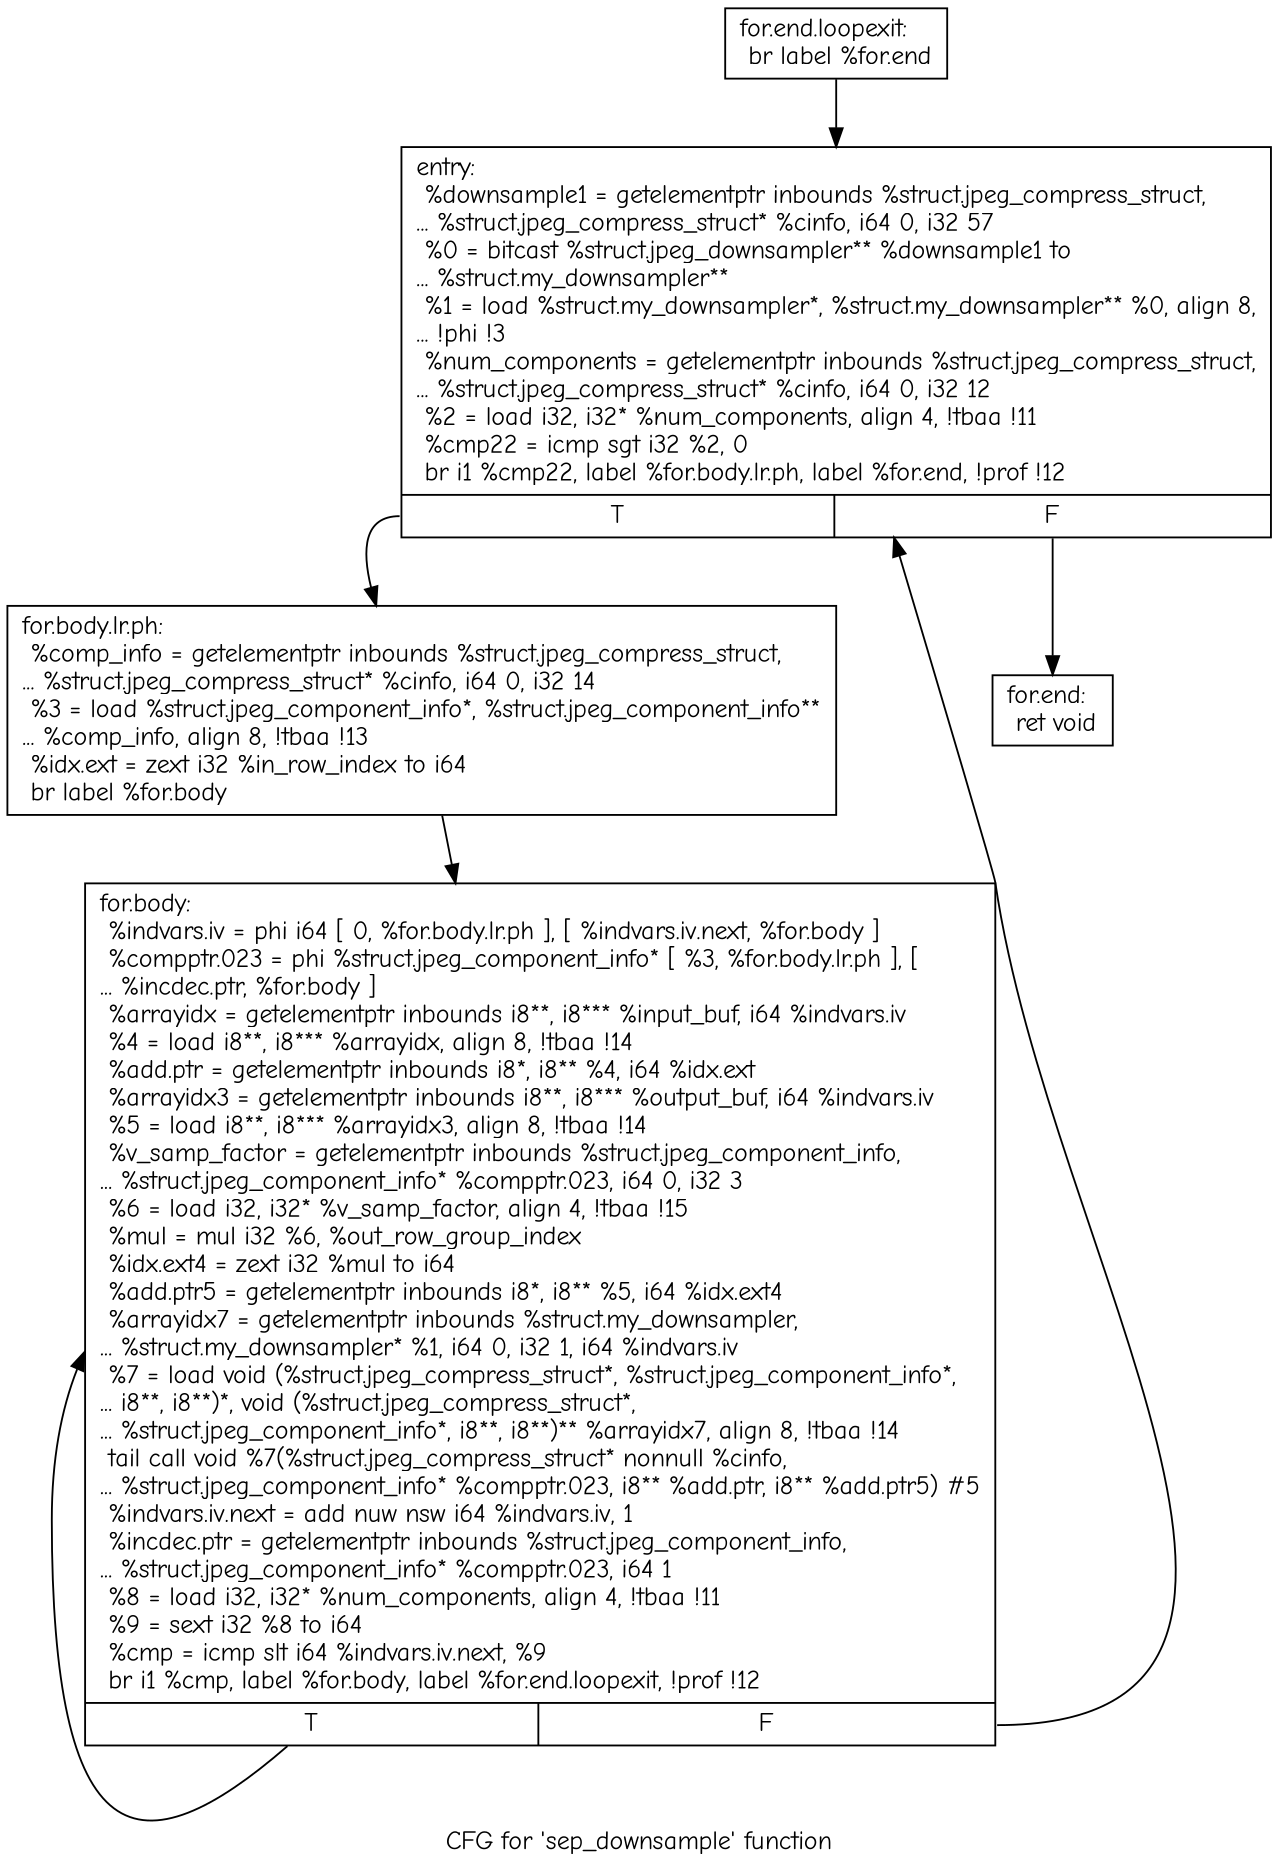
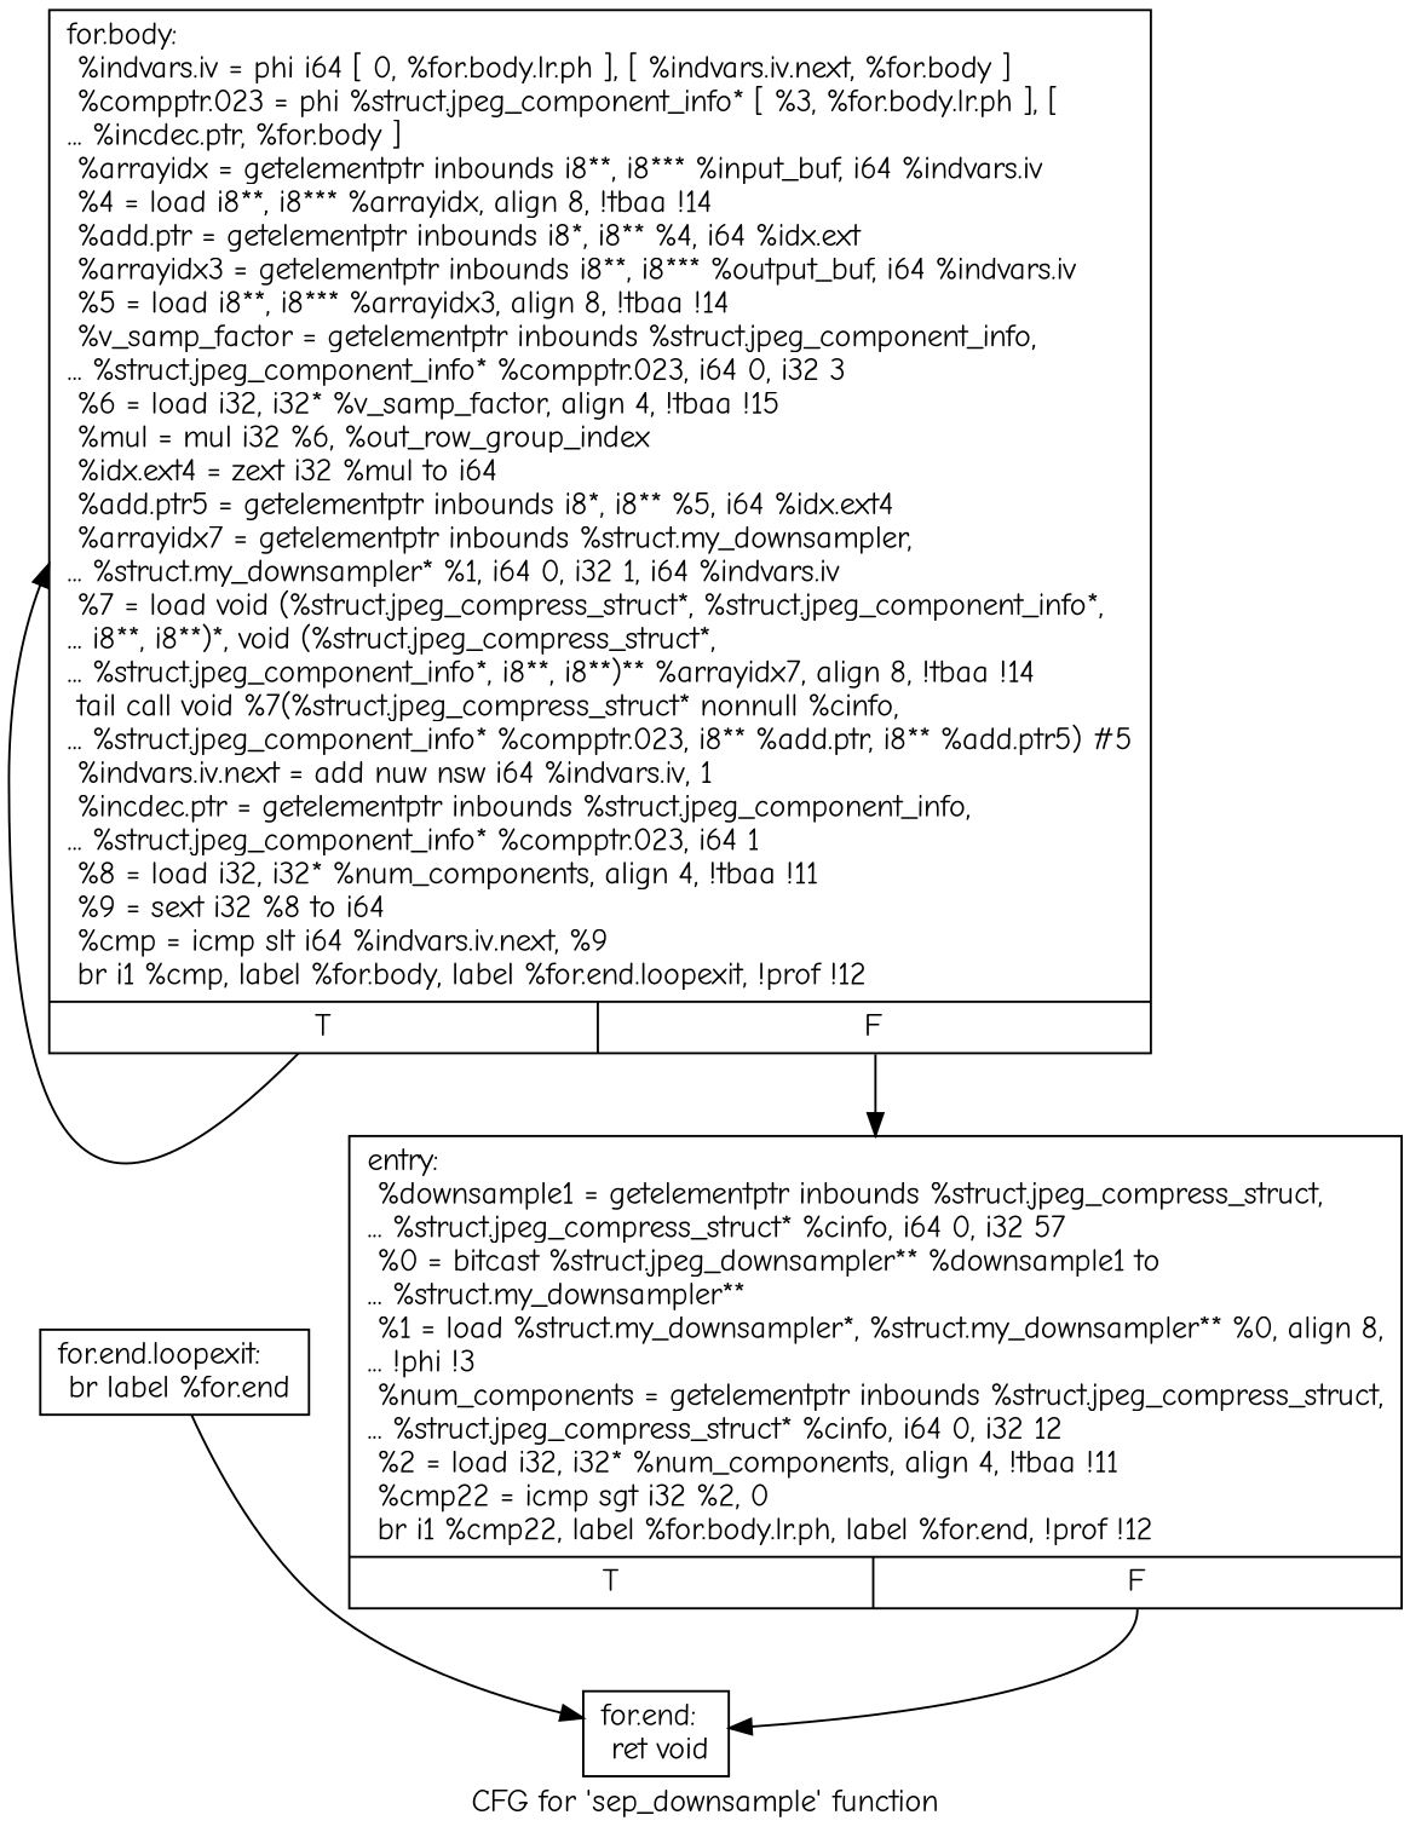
  digraph {
    fontname="Comic Neue"
    label="CFG for 'sep_downsample' function"
    node [fontname="Comic Neue" shape=record]
    edge [fontname="Comic Neue"]
    n1 [label="{entry:\l  %downsample1 = getelementptr inbounds %struct.jpeg_compress_struct,\l... %struct.jpeg_compress_struct* %cinfo, i64 0, i32 57\l  %0 = bitcast %struct.jpeg_downsampler** %downsample1 to\l... %struct.my_downsampler**\l  %1 = load %struct.my_downsampler*, %struct.my_downsampler** %0, align 8,\l... !phi !3\l  %num_components = getelementptr inbounds %struct.jpeg_compress_struct,\l... %struct.jpeg_compress_struct* %cinfo, i64 0, i32 12\l  %2 = load i32, i32* %num_components, align 4, !tbaa !11\l  %cmp22 = icmp sgt i32 %2, 0\l  br i1 %cmp22, label %for.body.lr.ph, label %for.end, !prof !12\l|{<s0>T|<s1>F}}"]
-   n2 [label="{for.body.lr.ph:                                   \l  %comp_info = getelementptr inbounds %struct.jpeg_compress_struct,\l... %struct.jpeg_compress_struct* %cinfo, i64 0, i32 14\l  %3 = load %struct.jpeg_component_info*, %struct.jpeg_component_info**\l... %comp_info, align 8, !tbaa !13\l  %idx.ext = zext i32 %in_row_index to i64\l  br label %for.body\l}"]
    n3 [label="{for.end:                                          \l  ret void\l}"]
    n4 [label="{for.body:                                         \l  %indvars.iv = phi i64 [ 0, %for.body.lr.ph ], [ %indvars.iv.next, %for.body ]\l  %compptr.023 = phi %struct.jpeg_component_info* [ %3, %for.body.lr.ph ], [\l... %incdec.ptr, %for.body ]\l  %arrayidx = getelementptr inbounds i8**, i8*** %input_buf, i64 %indvars.iv\l  %4 = load i8**, i8*** %arrayidx, align 8, !tbaa !14\l  %add.ptr = getelementptr inbounds i8*, i8** %4, i64 %idx.ext\l  %arrayidx3 = getelementptr inbounds i8**, i8*** %output_buf, i64 %indvars.iv\l  %5 = load i8**, i8*** %arrayidx3, align 8, !tbaa !14\l  %v_samp_factor = getelementptr inbounds %struct.jpeg_component_info,\l... %struct.jpeg_component_info* %compptr.023, i64 0, i32 3\l  %6 = load i32, i32* %v_samp_factor, align 4, !tbaa !15\l  %mul = mul i32 %6, %out_row_group_index\l  %idx.ext4 = zext i32 %mul to i64\l  %add.ptr5 = getelementptr inbounds i8*, i8** %5, i64 %idx.ext4\l  %arrayidx7 = getelementptr inbounds %struct.my_downsampler,\l... %struct.my_downsampler* %1, i64 0, i32 1, i64 %indvars.iv\l  %7 = load void (%struct.jpeg_compress_struct*, %struct.jpeg_component_info*,\l... i8**, i8**)*, void (%struct.jpeg_compress_struct*,\l... %struct.jpeg_component_info*, i8**, i8**)** %arrayidx7, align 8, !tbaa !14\l  tail call void %7(%struct.jpeg_compress_struct* nonnull %cinfo,\l... %struct.jpeg_component_info* %compptr.023, i8** %add.ptr, i8** %add.ptr5) #5\l  %indvars.iv.next = add nuw nsw i64 %indvars.iv, 1\l  %incdec.ptr = getelementptr inbounds %struct.jpeg_component_info,\l... %struct.jpeg_component_info* %compptr.023, i64 1\l  %8 = load i32, i32* %num_components, align 4, !tbaa !11\l  %9 = sext i32 %8 to i64\l  %cmp = icmp slt i64 %indvars.iv.next, %9\l  br i1 %cmp, label %for.body, label %for.end.loopexit, !prof !12\l|{<s0>T|<s1>F}}"]
    n5 [label="{for.end.loopexit:                                 \l  br label %for.end\l}"]
-   n1 -> n2 [tailport=s0]
    n1 -> n3 [tailport=s1]
-   n2 -> n4
    n4 -> n1 [tailport=s1]
    n4 -> n4 [tailport=s0]
-   n5 -> n1
+   n5 -> n3
  }
